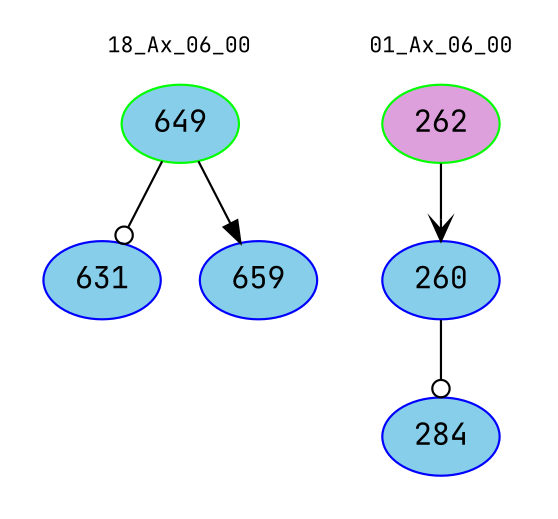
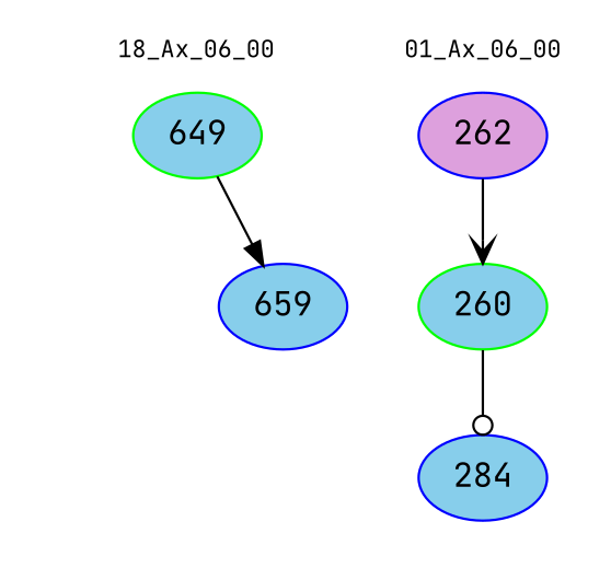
  digraph {
    fontname="JetBrains Mono"
    node [color=blue fillcolor=skyblue fontname="JetBrains Mono" style=filled]
    edge [arrowhead=odot color=black fontname="JetBrains Mono"]
    n1 [color=green label=649]
-   n2 [label=631]
    n3 [label=659]
-   n4 [color=green fillcolor=plum label=262]
-   n5 [label=260]
+   n4 [fillcolor=plum label=262]
+   n5 [color=green label=260]
    n6 [label=284]
    subgraph cluster_1 {
      color=white
      fontsize=10
      label="18_Ax_06_00"
      n1
-     n2
      n3
    }
    subgraph cluster_2 {
      color=white
      fontsize=10
      label="01_Ax_06_00"
      n4
      n5
      n6
    }
-   n1 -> n2
    n1 -> n3 [arrowhead=normal]
    n4 -> n5 [arrowhead=vee]
    n5 -> n6
  }
